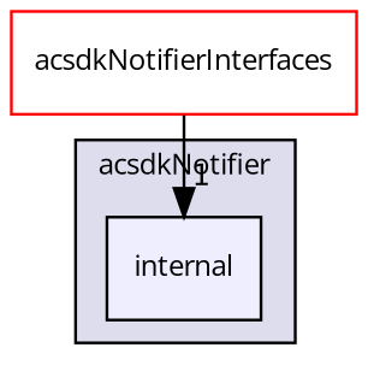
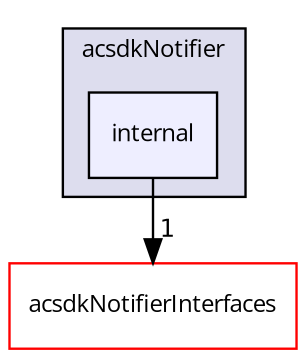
  digraph {
    compound=true
    fontname="Open Sans"
    node [fontname="Open Sans" fontsize=10 shape=box style=filled]
    n1 [fillcolor="#eeeeff" label=internal pencolor=black]
    n2 [color=red fillcolor=white label=acsdkNotifierInterfaces]
    subgraph cluster_1 {
      bgcolor="#ddddee"
      fontsize=10
      label=acsdkNotifier
      pencolor=black
      n1
    }
-   n2 -> n1 [headlabel=1 labeldistance=1.5 labelfontname=Helvetica labelfontsize=10 fontname="Open Sans"]
+   n1 -> n2 [headlabel=1 labeldistance=1.5 labelfontname=Helvetica labelfontsize=10 fontname="Open Sans"]
  }
